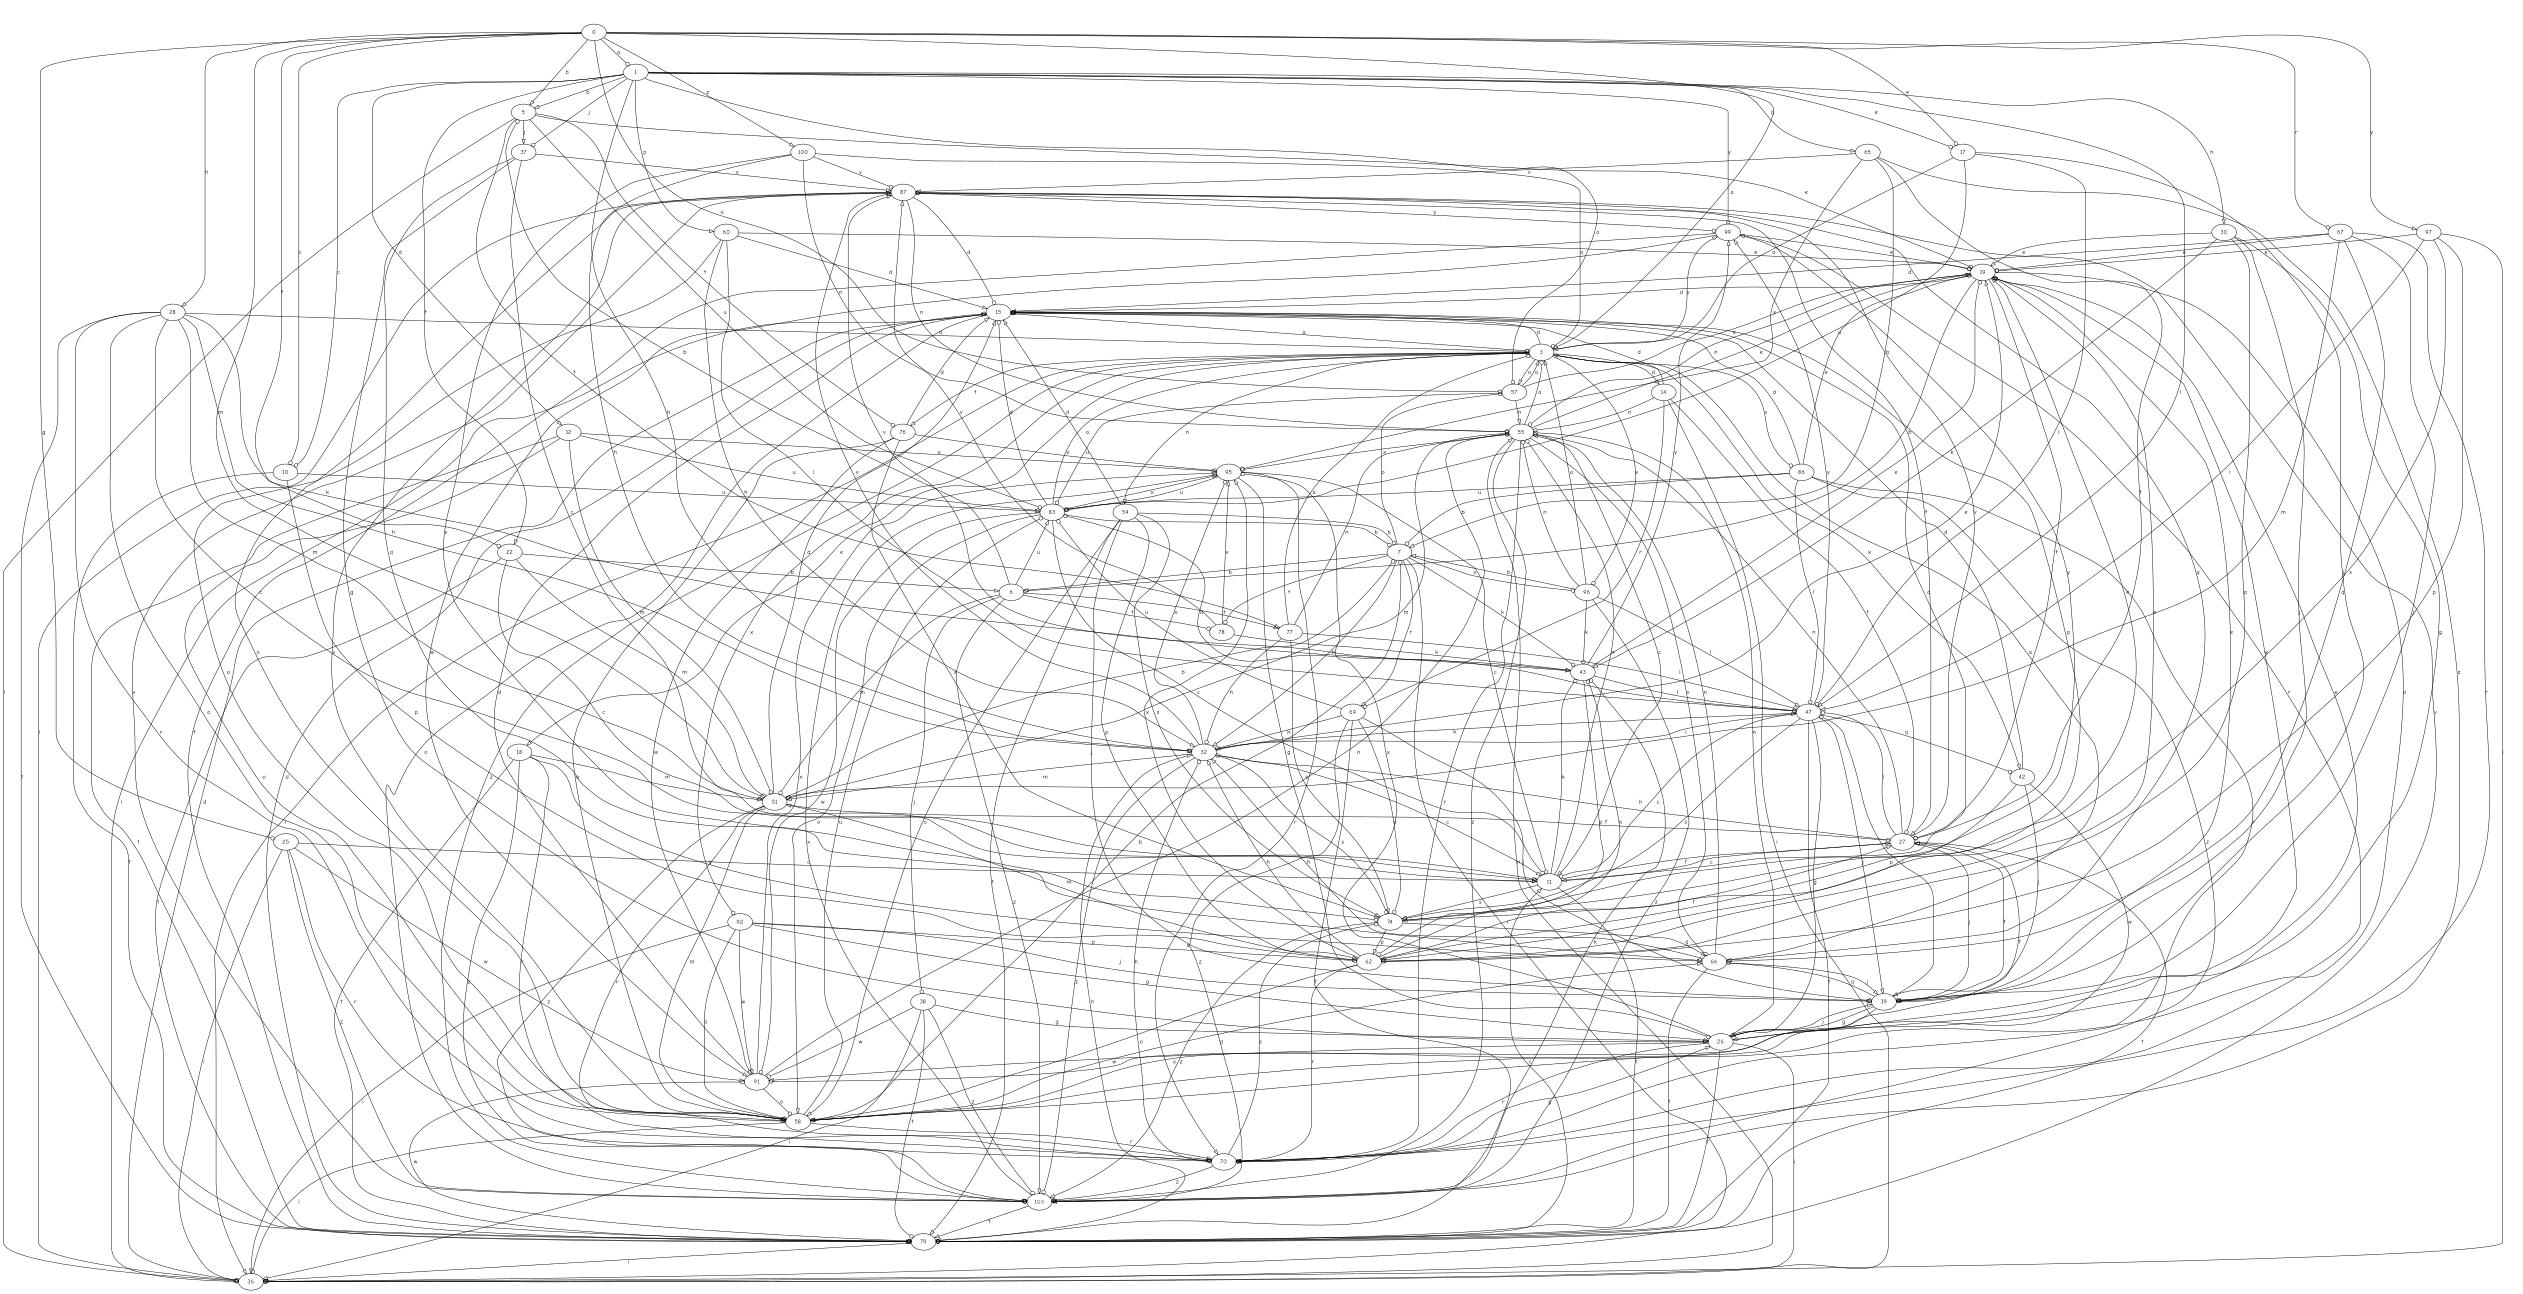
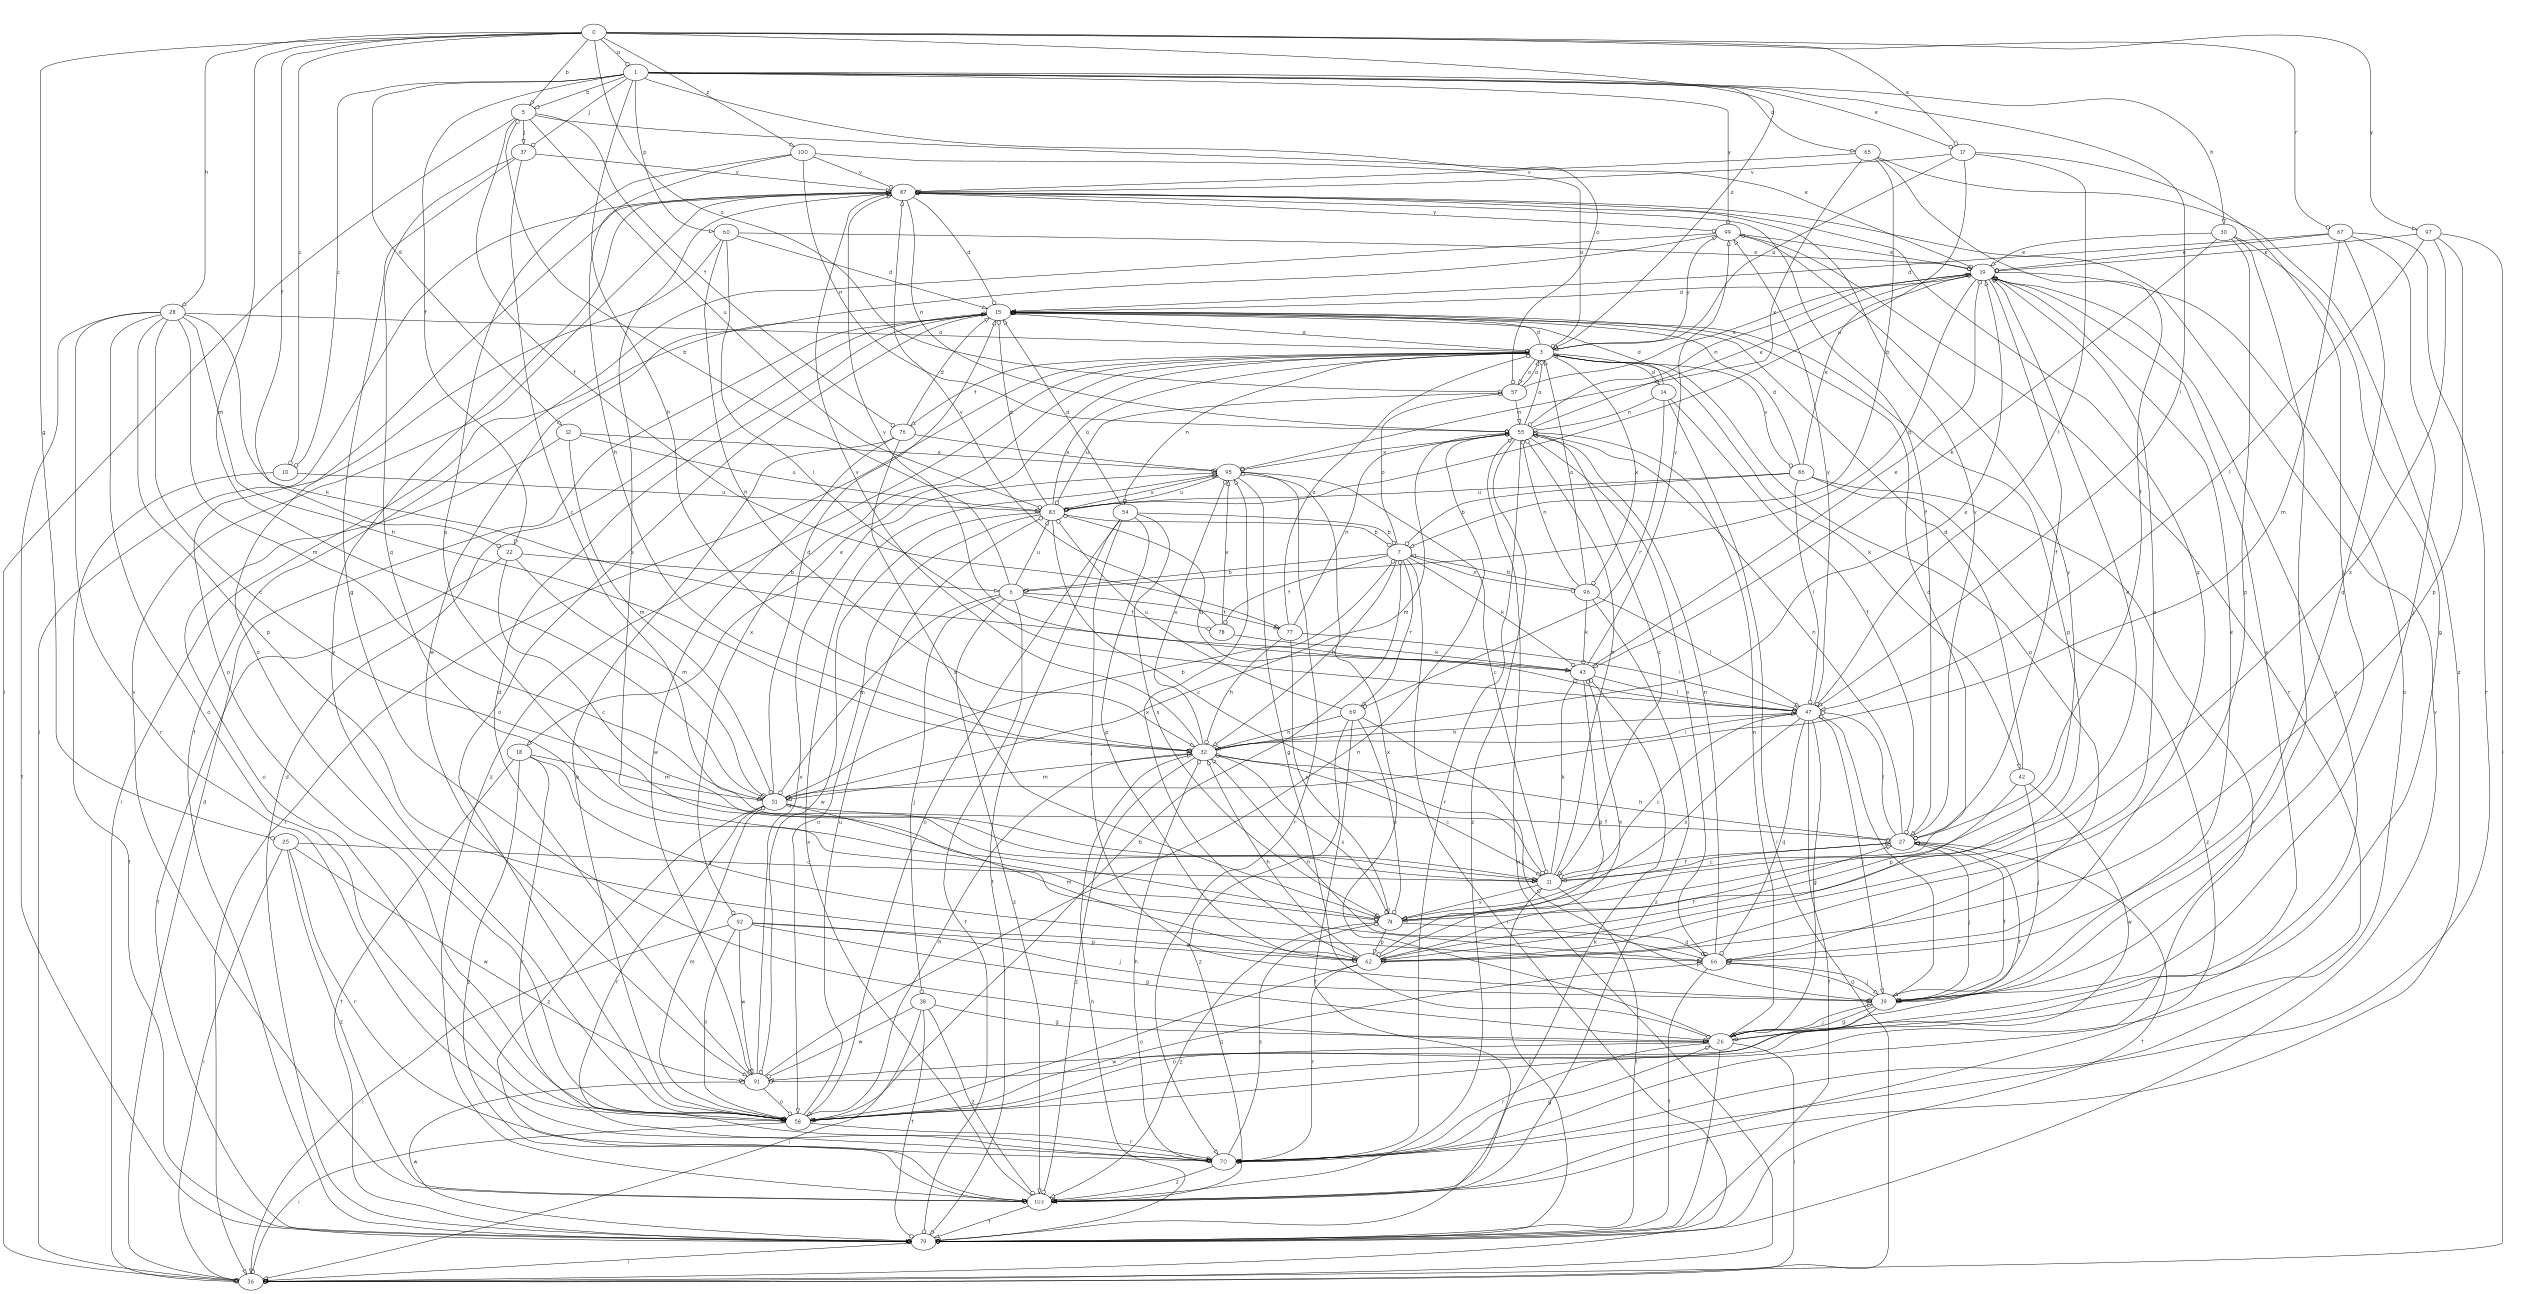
  strict digraph {
    fontname="Comic Neue"
    node [fontname="Comic Neue"]
    edge [arrowhead=odot fontname="Comic Neue"]
    0
    1
    3
    5
    10
    17
    22
    25
    28
    51
    57
    67
    97
    100
    12
    30
    32
    37
    47
    60
    65
    99
    14
    15
    18
    36
    42
    54
    76
    86
    92
    n32 [label=96]
    103
    19
    77
    83
    79
    39
    87
    6
    11
    70
    91
    43
    58
    62
    7
    n48 [label=27]
    55
    66
    74
    95
    26
    69
    38
    78
    0 -> 1 [label=a]
    0 -> 3 [arrowhead=onormal label=a]
    0 -> 5 [arrowhead=onormal label=b]
    0 -> 10 [label=c]
    0 -> 17 [label=e]
    0 -> 22 [label=f]
    0 -> 25 [label=g]
    0 -> 28 [arrowhead=onormal label=h]
    0 -> 51 [label=m]
    0 -> 57 [label=o]
    0 -> 67 [label=r]
    0 -> 97 [arrowhead=onormal label=y]
    0 -> 100 [arrowhead=onormal label=z]
    1 -> 5 [arrowhead=onormal label=b]
    1 -> 10 [label=c]
    1 -> 17 [label=e]
    1 -> 22 [arrowhead=onormal label=f]
    1 -> 57 [label=o]
    1 -> 12 [arrowhead=onormal label=d]
    1 -> 30 [arrowhead=onormal label=h]
    1 -> 32 [label=h]
    1 -> 37 [label=j]
    1 -> 47 [arrowhead=onormal label=l]
    1 -> 60 [arrowhead=onormal label=p]
    1 -> 65 [arrowhead=onormal label=q]
    1 -> 99 [label=y]
    3 -> 57 [arrowhead=onormal label=o]
    3 -> 99 [arrowhead=onormal label=y]
    3 -> 14 [arrowhead=onormal label=d]
    3 -> 15 [label=d]
    3 -> 18 [arrowhead=onormal label=e]
    3 -> 36 [arrowhead=onormal label=i]
    3 -> 42 [arrowhead=onormal label=k]
    3 -> 54 [arrowhead=onormal label=n]
    3 -> 76 [arrowhead=onormal label=t]
    3 -> 86 [label=v]
    3 -> 92 [label=x]
    3 -> n32 [label=x]
    3 -> 103 [arrowhead=onormal label=z]
    5 -> 37 [arrowhead=onormal label=j]
    5 -> 36 [arrowhead=onormal label=i]
    5 -> 76 [label=t]
    5 -> 19 [label=e]
    5 -> 77 [arrowhead=onormal label=t]
    5 -> 83 [label=u]
    10 -> 83 [arrowhead=onormal label=u]
    10 -> 79 [label=t]
    17 -> 3 [arrowhead=onormal label=a]
    17 -> 47 [label=l]
    17 -> 83 [arrowhead=onormal label=u]
    17 -> 39 [arrowhead=onormal label=j]
+   17 -> 87 [label=v]
    22 -> 51 [label=m]
    22 -> 79 [label=t]
    22 -> 6 [arrowhead=onormal label=b]
    22 -> 11 [label=c]
    25 -> 36 [label=i]
    25 -> 103 [label=z]
    25 -> 11 [arrowhead=onormal label=c]
    25 -> 70 [label=r]
    25 -> 91 [arrowhead=onormal label=w]
    28 -> 3 [label=a]
    28 -> 51 [arrowhead=onormal label=m]
    28 -> 32 [arrowhead=onormal label=h]
    28 -> 79 [label=t]
    28 -> 11 [arrowhead=onormal label=c]
    28 -> 70 [arrowhead=onormal label=r]
    28 -> 43 [arrowhead=onormal label=k]
    28 -> 58 [arrowhead=onormal label=o]
-   10 -> 62 [arrowhead=onormal label=p]
+   28 -> 62 [arrowhead=onormal label=p]
    51 -> 15 [arrowhead=onormal label=d]
    51 -> 103 [arrowhead=onormal label=z]
    51 -> 70 [arrowhead=onormal label=r]
    51 -> 7 [label=b]
    51 -> n48 [label=f]
    57 -> 3 [arrowhead=onormal label=a]
    57 -> 19 [arrowhead=onormal label=e]
    57 -> 83 [label=u]
    57 -> 55 [arrowhead=onormal label=n]
    67 -> 51 [arrowhead=onormal label=m]
    67 -> 15 [arrowhead=onormal label=d]
    67 -> 19 [label=e]
    67 -> 39 [label=j]
    67 -> 70 [arrowhead=onormal label=r]
    67 -> 66 [label=q]
    97 -> 47 [arrowhead=onormal label=l]
    97 -> 36 [label=i]
    97 -> 19 [label=e]
    97 -> 62 [label=p]
    97 -> 74 [arrowhead=onormal label=s]
    100 -> 3 [label=a]
    100 -> 32 [label=h]
    100 -> 87 [label=v]
    100 -> 55 [label=n]
    100 -> 74 [label=s]
    12 -> 51 [label=m]
    12 -> 83 [label=u]
-   12 -> 79 [label=t]
+   6 -> 79 [label=t]
    12 -> 58 [label=o]
    12 -> 95 [arrowhead=onormal label=x]
    30 -> 19 [arrowhead=onormal label=e]
    30 -> 39 [arrowhead=onormal label=j]
    30 -> 43 [arrowhead=onormal label=k]
    30 -> 62 [arrowhead=onormal label=p]
    30 -> 26 [arrowhead=onormal label=g]
    32 -> 51 [arrowhead=onormal label=m]
    32 -> 47 [arrowhead=onormal label=l]
    32 -> 103 [label=z]
    32 -> 19 [arrowhead=onormal label=e]
    32 -> 87 [label=v]
    32 -> 11 [arrowhead=onormal label=c]
    32 -> 74 [label=s]
    32 -> 95 [label=x]
    37 -> 87 [arrowhead=onormal label=v]
    37 -> 11 [arrowhead=onormal label=c]
    37 -> 66 [label=q]
    37 -> 26 [arrowhead=onormal label=g]
    47 -> 32 [arrowhead=onormal label=h]
    47 -> 99 [arrowhead=onormal label=y]
    47 -> 83 [label=u]
    47 -> 79 [label=t]
    47 -> 39 [arrowhead=onormal label=j]
    47 -> 11 [label=c]
-   47 -> 42 [label=q]
+   47 -> 66 [label=q]
    47 -> 74 [arrowhead=onormal label=s]
    47 -> 26 [arrowhead=onormal label=g]
    60 -> 32 [arrowhead=onormal label=h]
    60 -> 47 [label=l]
    60 -> 15 [arrowhead=onormal label=d]
    60 -> 19 [label=e]
    60 -> 58 [arrowhead=onormal label=o]
    65 -> 103 [label=z]
    65 -> 87 [arrowhead=onormal label=v]
    65 -> 7 [arrowhead=onormal label=b]
    65 -> n48 [label=f]
    65 -> 95 [label=x]
    99 -> 19 [label=e]
    99 -> 79 [arrowhead=onormal label=t]
    99 -> 70 [arrowhead=onormal label=r]
    99 -> 91 [arrowhead=onormal label=w]
    14 -> 15 [label=d]
    14 -> 36 [label=i]
    14 -> n48 [label=f]
    14 -> 55 [label=n]
    14 -> 69 [label=r]
    15 -> 3 [label=a]
    15 -> 36 [label=i]
-   15 -> 103 [label=o]
+   15 -> 58 [label=o]
    15 -> 62 [label=p]
    18 -> 51 [arrowhead=onormal label=m]
    18 -> 103 [label=z]
    18 -> 79 [arrowhead=onormal label=t]
    18 -> 70 [label=r]
    18 -> 66 [arrowhead=onormal label=q]
    36 -> 15 [arrowhead=onormal label=d]
    36 -> 55 [arrowhead=onormal label=n]
    42 -> 15 [label=d]
    42 -> 39 [arrowhead=onormal label=j]
    42 -> 91 [label=w]
    42 -> 62 [arrowhead=onormal label=p]
    54 -> 15 [arrowhead=onormal label=d]
    54 -> 79 [arrowhead=onormal label=t]
    54 -> 39 [arrowhead=onormal label=j]
    54 -> 58 [arrowhead=onormal label=o]
    54 -> 62 [arrowhead=onormal label=p]
    54 -> 7 [label=b]
    54 -> 74 [arrowhead=onormal label=s]
    76 -> 15 [arrowhead=onormal label=d]
    76 -> 91 [arrowhead=onormal label=w]
    76 -> 58 [arrowhead=onormal label=o]
    76 -> 74 [arrowhead=onormal label=s]
    76 -> 95 [label=x]
    86 -> 47 [label=l]
    86 -> 15 [arrowhead=onormal label=d]
    86 -> 103 [arrowhead=onormal label=z]
    86 -> 19 [label=e]
    86 -> 83 [label=u]
    86 -> 70 [arrowhead=onormal label=r]
    86 -> 7 [label=b]
    92 -> 36 [arrowhead=onormal label=i]
    92 -> 39 [label=j]
    92 -> 91 [arrowhead=onormal label=w]
    92 -> 58 [label=o]
    92 -> 62 [label=p]
    92 -> 26 [arrowhead=onormal label=g]
    n32 -> 3 [arrowhead=onormal label=a]
    n32 -> 47 [arrowhead=onormal label=l]
    n32 -> 103 [arrowhead=onormal label=z]
    n32 -> 43 [label=k]
    n32 -> 7 [arrowhead=onormal label=b]
    n32 -> 55 [label=n]
    103 -> 79 [arrowhead=onormal label=t]
    103 -> 87 [label=v]
    103 -> 43 [label=k]
    103 -> 95 [label=x]
    19 -> 15 [arrowhead=onormal label=d]
    19 -> 6 [label=b]
    19 -> 58 [label=o]
    19 -> n48 [label=f]
    19 -> 55 [label=n]
    77 -> 3 [label=a]
    77 -> 32 [label=h]
    77 -> 47 [label=l]
    77 -> 55 [label=n]
    77 -> 74 [arrowhead=onormal label=s]
    83 -> 3 [label=a]
    83 -> 15 [label=d]
    83 -> 11 [label=c]
    83 -> 91 [label=w]
    83 -> 58 [arrowhead=onormal label=o]
    83 -> 7 [label=b]
    83 -> 95 [arrowhead=onormal label=x]
    79 -> 32 [arrowhead=onormal label=h]
    79 -> 15 [label=d]
    79 -> 36 [arrowhead=onormal label=i]
    79 -> 87 [label=v]
    79 -> 11 [arrowhead=onormal label=c]
    79 -> 91 [label=w]
    39 -> 47 [label=l]
    39 -> 19 [label=e]
    39 -> 58 [arrowhead=onormal label=o]
    39 -> n48 [arrowhead=onormal label=f]
    39 -> 66 [label=q]
    39 -> 26 [arrowhead=onormal label=g]
    87 -> 99 [label=y]
    87 -> 15 [label=d]
    87 -> 36 [label=i]
    87 -> 58 [label=o]
    87 -> n48 [arrowhead=onormal label=f]
    87 -> 55 [label=n]
    87 -> 66 [arrowhead=onormal label=q]
+   87 -> 74 [label=s]
    6 -> 5 [label=b]
    6 -> 51 [label=m]
    6 -> 103 [arrowhead=onormal label=z]
    6 -> 77 [arrowhead=onormal label=t]
    6 -> 83 [arrowhead=onormal label=u]
    6 -> 38 [label=j]
    6 -> 78 [label=t]
    11 -> 15 [label=d]
    11 -> 79 [label=t]
    11 -> 43 [label=k]
    11 -> n48 [arrowhead=onormal label=f]
    11 -> 55 [label=n]
    11 -> 74 [arrowhead=onormal label=s]
    70 -> 32 [label=h]
    70 -> 103 [label=z]
    70 -> 74 [label=s]
    70 -> 26 [arrowhead=onormal label=g]
    91 -> 15 [arrowhead=onormal label=d]
    91 -> 58 [label=o]
    91 -> 55 [label=n]
    91 -> 95 [label=x]
    43 -> 47 [label=l]
    43 -> 99 [arrowhead=onormal label=y]
    43 -> 19 [label=e]
    43 -> 87 [arrowhead=onormal label=v]
    43 -> 62 [label=p]
    58 -> 51 [label=m]
+   58 -> 32 [arrowhead=onormal label=h]
    58 -> 36 [label=i]
    58 -> 19 [arrowhead=onormal label=e]
    58 -> 83 [label=u]
    58 -> 87 [arrowhead=onormal label=v]
    58 -> 70 [arrowhead=onormal label=r]
    58 -> 7 [label=b]
    58 -> 66 [arrowhead=onormal label=q]
    62 -> 51 [arrowhead=onormal label=m]
    62 -> 32 [arrowhead=onormal label=h]
    62 -> 19 [label=e]
    62 -> 70 [arrowhead=onormal label=r]
    62 -> 43 [label=k]
    62 -> 58 [arrowhead=onormal label=o]
    62 -> n48 [arrowhead=onormal label=f]
    62 -> 95 [arrowhead=onormal label=x]
    7 -> 57 [label=o]
    7 -> 32 [arrowhead=onormal label=h]
    7 -> 36 [arrowhead=onormal label=i]
    7 -> n32 [label=x]
    7 -> 6 [arrowhead=onormal label=b]
    7 -> 43 [label=k]
    7 -> 69 [arrowhead=onormal label=r]
    7 -> 78 [label=t]
    n48 -> 32 [label=h]
    n48 -> 47 [label=l]
    n48 -> 79 [label=t]
    n48 -> 39 [label=j]
    n48 -> 87 [label=v]
    n48 -> 11 [arrowhead=onormal label=c]
    n48 -> 55 [label=n]
    55 -> 3 [label=a]
    55 -> 51 [label=m]
    55 -> 103 [label=z]
    55 -> 19 [arrowhead=onormal label=e]
    55 -> 11 [arrowhead=onormal label=c]
    55 -> 70 [label=r]
    55 -> 66 [label=v]
    55 -> 95 [label=x]
    66 -> 3 [arrowhead=onormal label=a]
    66 -> 32 [arrowhead=onormal label=h]
    66 -> 79 [label=t]
    66 -> 39 [arrowhead=onormal label=j]
    66 -> 55 [arrowhead=onormal label=n]
    74 -> 99 [arrowhead=onormal label=y]
    74 -> 103 [arrowhead=onormal label=z]
    74 -> 19 [arrowhead=onormal label=e]
    74 -> 62 [arrowhead=onormal label=p]
    74 -> 66 [arrowhead=onormal label=q]
    95 -> 83 [label=u]
    95 -> 11 [label=c]
    95 -> 70 [arrowhead=onormal label=r]
    95 -> 26 [label=g]
    26 -> 36 [label=i]
    26 -> 19 [arrowhead=onormal label=e]
    26 -> 79 [label=t]
    26 -> 39 [arrowhead=onormal label=j]
    26 -> 70 [label=r]
    26 -> 91 [arrowhead=onormal label=w]
    26 -> n48 [arrowhead=onormal label=f]
    26 -> 55 [label=n]
    26 -> 95 [label=x]
    69 -> 32 [label=h]
    69 -> 103 [arrowhead=onormal label=z]
    69 -> 83 [label=u]
    69 -> 79 [arrowhead=onormal label=t]
    69 -> 39 [label=j]
    69 -> 74 [label=s]
    38 -> 36 [arrowhead=onormal label=i]
    38 -> 103 [label=z]
    38 -> 79 [label=t]
    38 -> 91 [label=w]
    38 -> 26 [arrowhead=onormal label=g]
    78 -> 87 [arrowhead=onormal label=v]
    78 -> 43 [arrowhead=onormal label=k]
    78 -> 95 [arrowhead=onormal label=x]
  }
